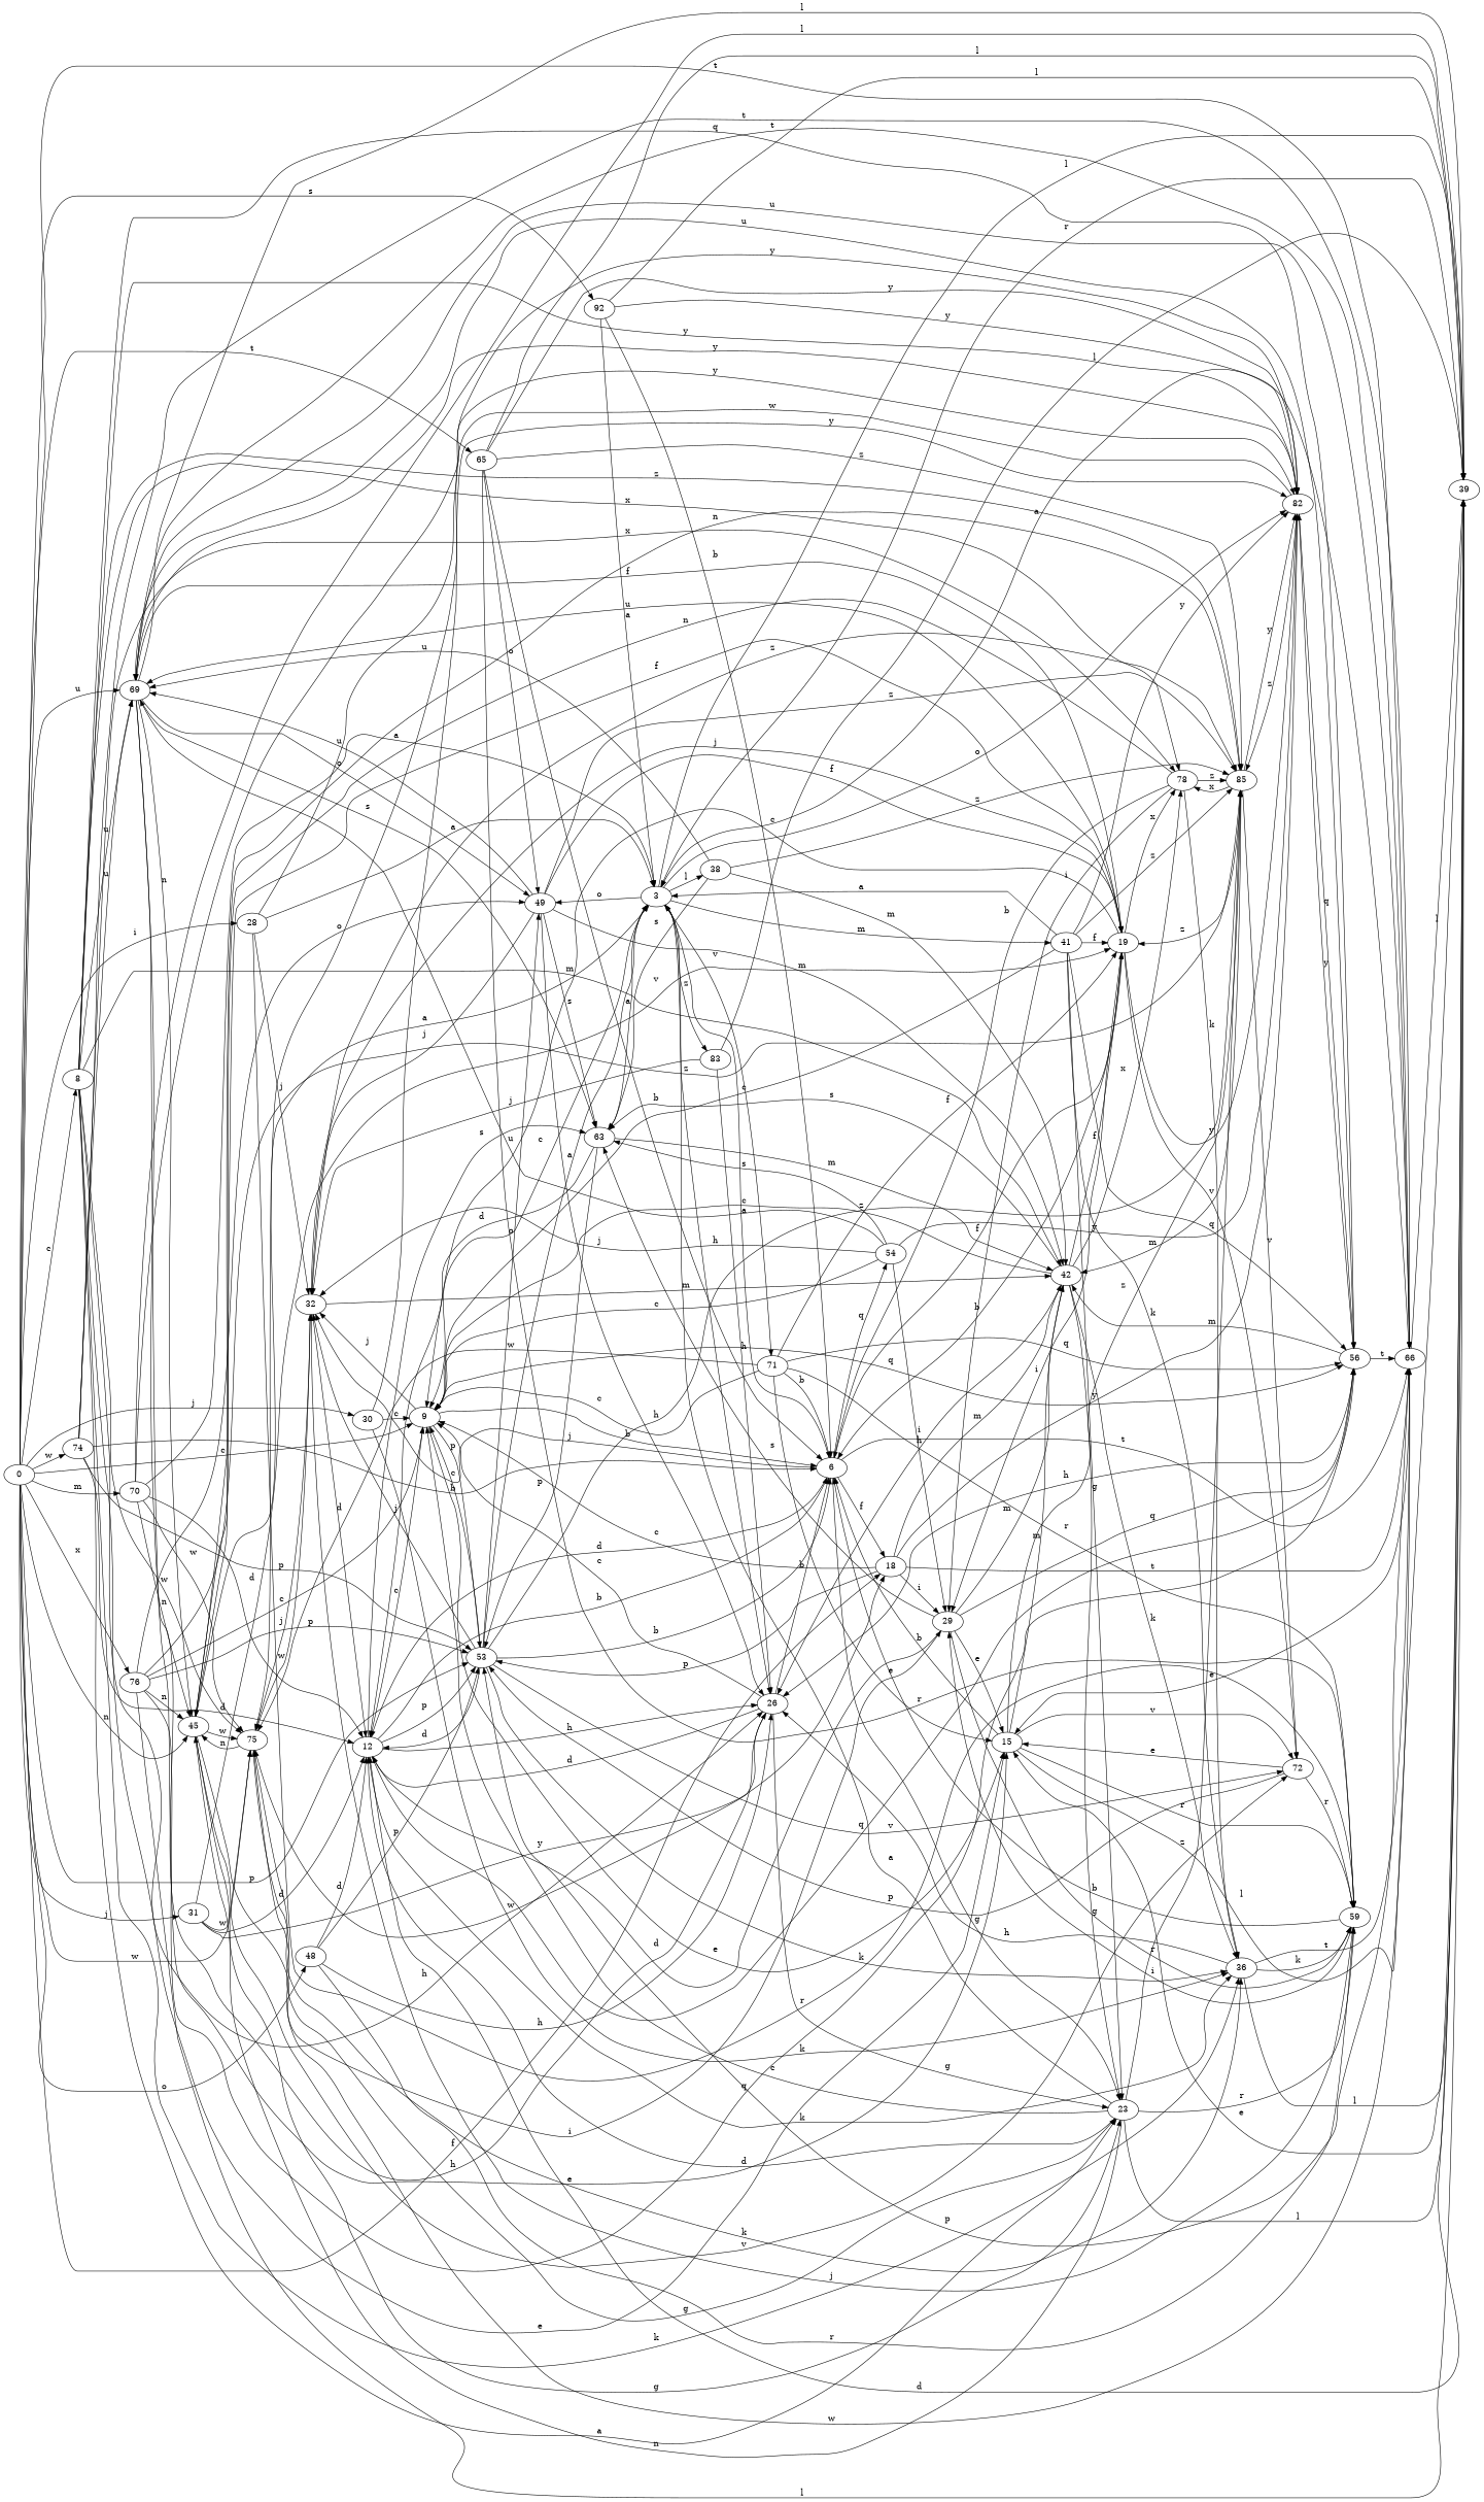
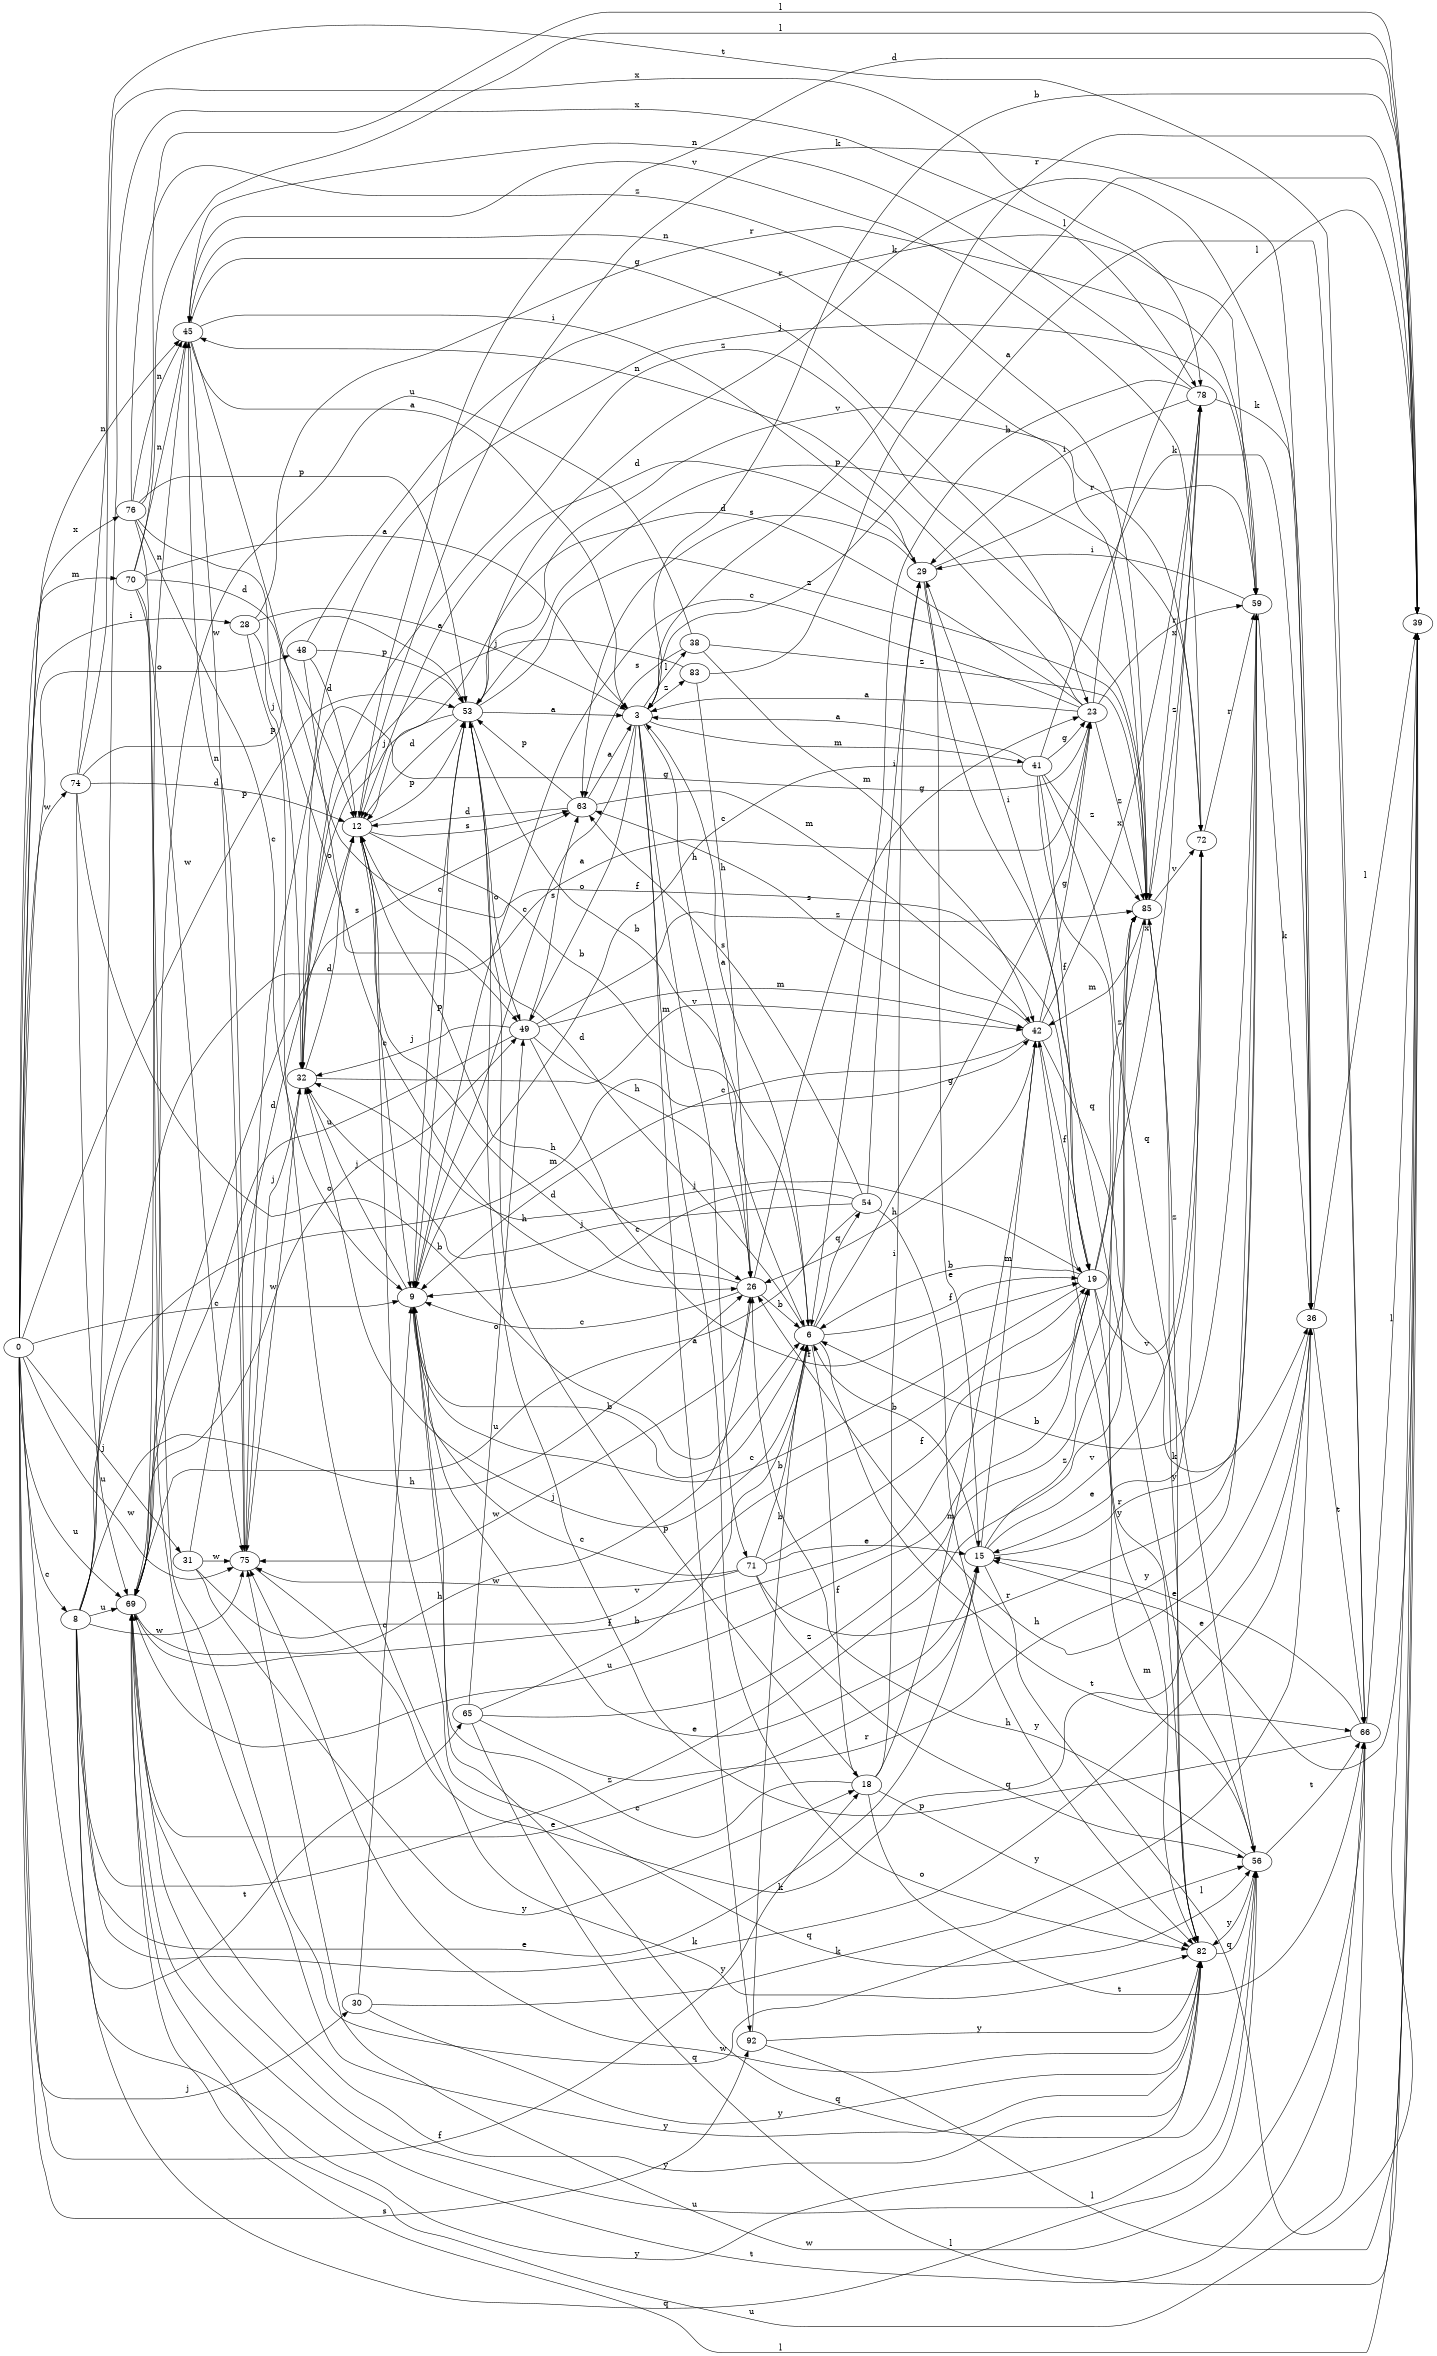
  strict digraph {
    rankdir=LR
    0
    8
    9
    18
    28
    30
    31
    n8 [label=70]
    45
    48
    53
    n12 [label=92]
    65
    66
    69
    74
    75
    76
    26
    82
    23
    15
    36
    42
    56
    78
    85
    6
    32
    29
    3
    59
    12
    19
    39
    72
    49
    63
    38
    41
    71
    83
    54
    0 -> 8 [label=c]
    0 -> 9 [label=c]
    0 -> 18 [label=f]
    0 -> 28 [label=i]
    0 -> 30 [label=j]
    0 -> 31 [label=j]
    0 -> n8 [label=m]
    0 -> 45 [label=n]
    0 -> 48 [label=o]
    0 -> 53 [label=p]
    0 -> n12 [label=s]
    0 -> 65 [label=t]
-   0 -> 66 [label=t]
    0 -> 69 [label=u]
    0 -> 74 [label=w]
    0 -> 75 [label=w]
    0 -> 76 [label=x]
    8 -> 69 [label=u]
    8 -> 75 [label=w]
    8 -> 26 [label=h]
    8 -> 82 [label=y]
    8 -> 23 [label=a]
    8 -> 15 [label=e]
    8 -> 36 [label=k]
    8 -> 42 [label=m]
    8 -> 56 [label=q]
    8 -> 78 [label=x]
    8 -> 85 [label=z]
    9 -> 53 [label=p]
    9 -> 15 [label=e]
    9 -> 56 [label=q]
    9 -> 6 [label=b]
    9 -> 32 [label=j]
    18 -> 9 [label=c]
    18 -> 53 [label=p]
    18 -> 66 [label=t]
    18 -> 82 [label=y]
    18 -> 42 [label=m]
    18 -> 29 [label=i]
    28 -> 82 [label=y]
    28 -> 32 [label=j]
    28 -> 3 [label=a]
    28 -> 59 [label=r]
    30 -> 9 [label=c]
    30 -> 82 [label=y]
    30 -> 36 [label=k]
    31 -> 18 [label=y]
    31 -> 75 [label=w]
    31 -> 12 [label=d]
    31 -> 19 [label=v]
    n8 -> 45 [label=n]
    n8 -> 75 [label=w]
    n8 -> 82 [label=y]
    n8 -> 3 [label=a]
    n8 -> 12 [label=d]
    n8 -> 39 [label=l]
    45 -> 75 [label=w]
    45 -> 23 [label=g]
    45 -> 29 [label=i]
    45 -> 3 [label=a]
    45 -> 19 [label=f]
    45 -> 72 [label=v]
    48 -> 53 [label=p]
    48 -> 26 [label=h]
    48 -> 59 [label=r]
    48 -> 12 [label=d]
    53 -> 9 [label=c]
    53 -> 36 [label=k]
    53 -> 85 [label=z]
    53 -> 6 [label=b]
    53 -> 32 [label=j]
    53 -> 3 [label=a]
    53 -> 12 [label=d]
    53 -> 72 [label=v]
    53 -> 49 [label=o]
    n12 -> 82 [label=y]
    n12 -> 6 [label=b]
-   n12 -> 3 [label=a]
+   3 -> n12 [label=a]
    n12 -> 39 [label=l]
-   65 -> 82 [label=y]
    65 -> 85 [label=z]
    65 -> 6 [label=b]
    65 -> 59 [label=r]
    65 -> 39 [label=l]
    65 -> 49 [label=o]
    66 -> 53 [label=p]
    66 -> 69 [label=u]
    66 -> 75 [label=w]
    66 -> 15 [label=e]
    66 -> 3 [label=a]
    66 -> 39 [label=l]
    69 -> 45 [label=n]
    69 -> 66 [label=t]
    69 -> 26 [label=h]
    69 -> 82 [label=y]
    69 -> 15 [label=e]
    69 -> 19 [label=f]
    69 -> 39 [label=l]
    69 -> 49 [label=o]
    69 -> 63 [label=s]
    74 -> 53 [label=p]
    74 -> 66 [label=t]
    74 -> 69 [label=u]
    74 -> 78 [label=x]
    74 -> 6 [label=b]
    74 -> 12 [label=d]
    75 -> 45 [label=n]
    75 -> 23 [label=g]
    75 -> 36 [label=k]
    75 -> 32 [label=j]
    76 -> 9 [label=c]
    76 -> 45 [label=n]
    76 -> 53 [label=p]
    76 -> 56 [label=q]
    76 -> 85 [label=z]
    76 -> 39 [label=l]
    76 -> 49 [label=o]
    26 -> 9 [label=c]
    26 -> 75 [label=w]
    26 -> 23 [label=g]
    26 -> 6 [label=b]
    26 -> 12 [label=d]
    82 -> 75 [label=w]
    82 -> 56 [label=q]
    82 -> 85 [label=z]
    23 -> 9 [label=c]
    23 -> 45 [label=n]
    23 -> 85 [label=z]
    23 -> 3 [label=a]
    23 -> 59 [label=r]
    23 -> 12 [label=d]
    23 -> 39 [label=l]
    15 -> 42 [label=m]
    15 -> 85 [label=z]
    15 -> 6 [label=b]
    15 -> 59 [label=r]
    15 -> 39 [label=l]
    15 -> 72 [label=v]
    36 -> 66 [label=t]
    36 -> 26 [label=h]
    36 -> 39 [label=l]
    42 -> 9 [label=c]
    42 -> 26 [label=h]
    42 -> 23 [label=g]
    42 -> 36 [label=k]
    42 -> 78 [label=x]
    42 -> 19 [label=f]
    42 -> 63 [label=s]
    56 -> 66 [label=t]
    56 -> 69 [label=u]
    56 -> 26 [label=h]
    56 -> 82 [label=y]
    56 -> 42 [label=m]
    78 -> 45 [label=n]
    78 -> 36 [label=k]
    78 -> 85 [label=z]
    78 -> 6 [label=b]
    78 -> 29 [label=i]
    85 -> 45 [label=n]
    85 -> 82 [label=y]
    85 -> 42 [label=m]
    85 -> 78 [label=x]
    85 -> 72 [label=v]
    6 -> 18 [label=f]
    6 -> 66 [label=t]
    6 -> 23 [label=g]
    6 -> 32 [label=j]
    6 -> 3 [label=a]
    6 -> 12 [label=d]
    6 -> 19 [label=f]
    6 -> 54 [label=q]
    32 -> 75 [label=w]
    32 -> 42 [label=m]
    32 -> 85 [label=z]
    32 -> 12 [label=d]
    29 -> 15 [label=e]
-   29 -> 42 [label=m]
    29 -> 56 [label=q]
    29 -> 59 [label=r]
    29 -> 12 [label=d]
    29 -> 63 [label=s]
    3 -> 9 [label=c]
    3 -> 26 [label=h]
    3 -> 82 [label=o]
-   3 -> 39 [label=l]
+   3 -> 39 [label=b]
    3 -> 49 [label=o]
    3 -> 38 [label=l]
    3 -> 41 [label=m]
    3 -> 71 [label=v]
    3 -> 83 [label=z]
-   36 -> 59 [label=k]
+   59 -> 36 [label=k]
    59 -> 6 [label=b]
    59 -> 32 [label=j]
    59 -> 29 [label=i]
    12 -> 9 [label=c]
    12 -> 53 [label=p]
    12 -> 26 [label=h]
    12 -> 36 [label=k]
    12 -> 56 [label=q]
    12 -> 6 [label=b]
    12 -> 63 [label=s]
    19 -> 9 [label=c]
    19 -> 69 [label=u]
    19 -> 82 [label=y]
    19 -> 78 [label=x]
-   85 -> 19 [label=z]
+   19 -> 85 [label=z]
    19 -> 6 [label=b]
    19 -> 32 [label=j]
    19 -> 29 [label=i]
    19 -> 72 [label=v]
    39 -> 15 [label=e]
    39 -> 3 [label=r]
    39 -> 12 [label=d]
    72 -> 53 [label=p]
    72 -> 15 [label=e]
    72 -> 59 [label=r]
    49 -> 69 [label=u]
    49 -> 26 [label=h]
    49 -> 42 [label=m]
    49 -> 85 [label=z]
    49 -> 32 [label=j]
    49 -> 19 [label=f]
    49 -> 63 [label=s]
    63 -> 53 [label=p]
    63 -> 42 [label=m]
    63 -> 3 [label=a]
    63 -> 12 [label=d]
    38 -> 69 [label=u]
    38 -> 42 [label=m]
    38 -> 85 [label=z]
    38 -> 63 [label=s]
    41 -> 9 [label=c]
    41 -> 82 [label=y]
    41 -> 23 [label=g]
    41 -> 36 [label=k]
    41 -> 56 [label=q]
    41 -> 85 [label=z]
    41 -> 3 [label=a]
    41 -> 19 [label=f]
    71 -> 9 [label=c]
    71 -> 75 [label=w]
    71 -> 15 [label=e]
    71 -> 56 [label=q]
    71 -> 6 [label=b]
    71 -> 59 [label=r]
    71 -> 19 [label=f]
    83 -> 26 [label=h]
    83 -> 32 [label=j]
    83 -> 39 [label=l]
    54 -> 9 [label=c]
    54 -> 69 [label=u]
    54 -> 82 [label=y]
    54 -> 32 [label=j]
    54 -> 29 [label=i]
    54 -> 63 [label=s]
  }
